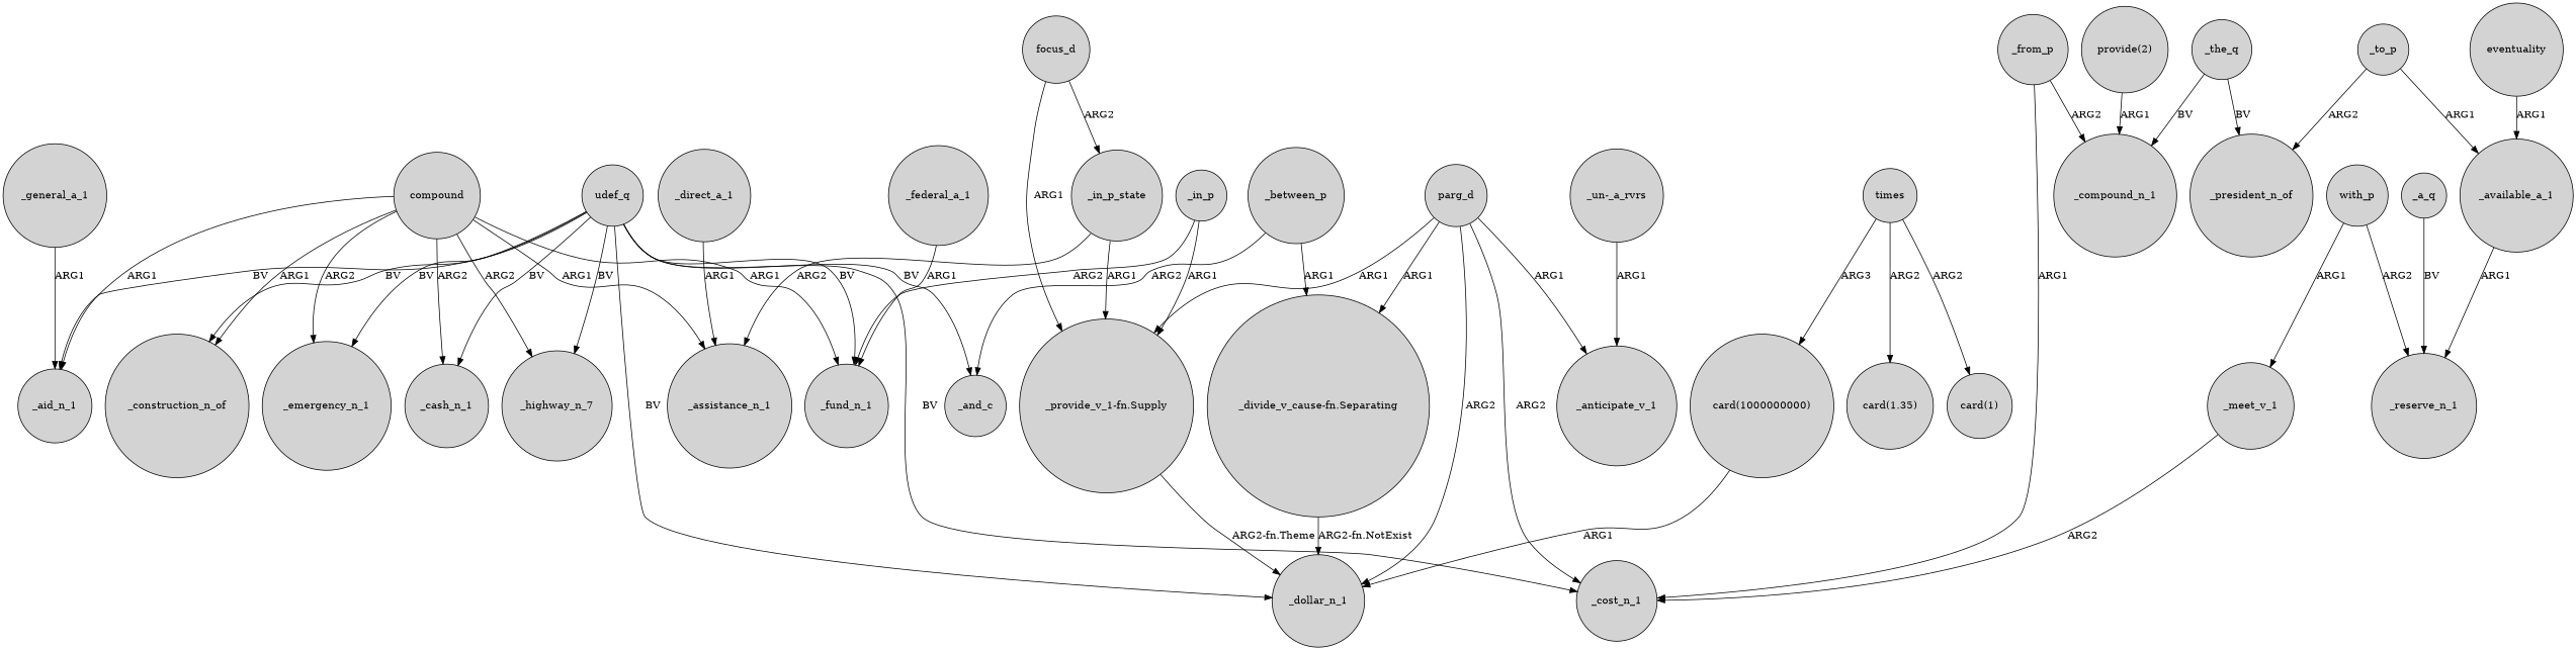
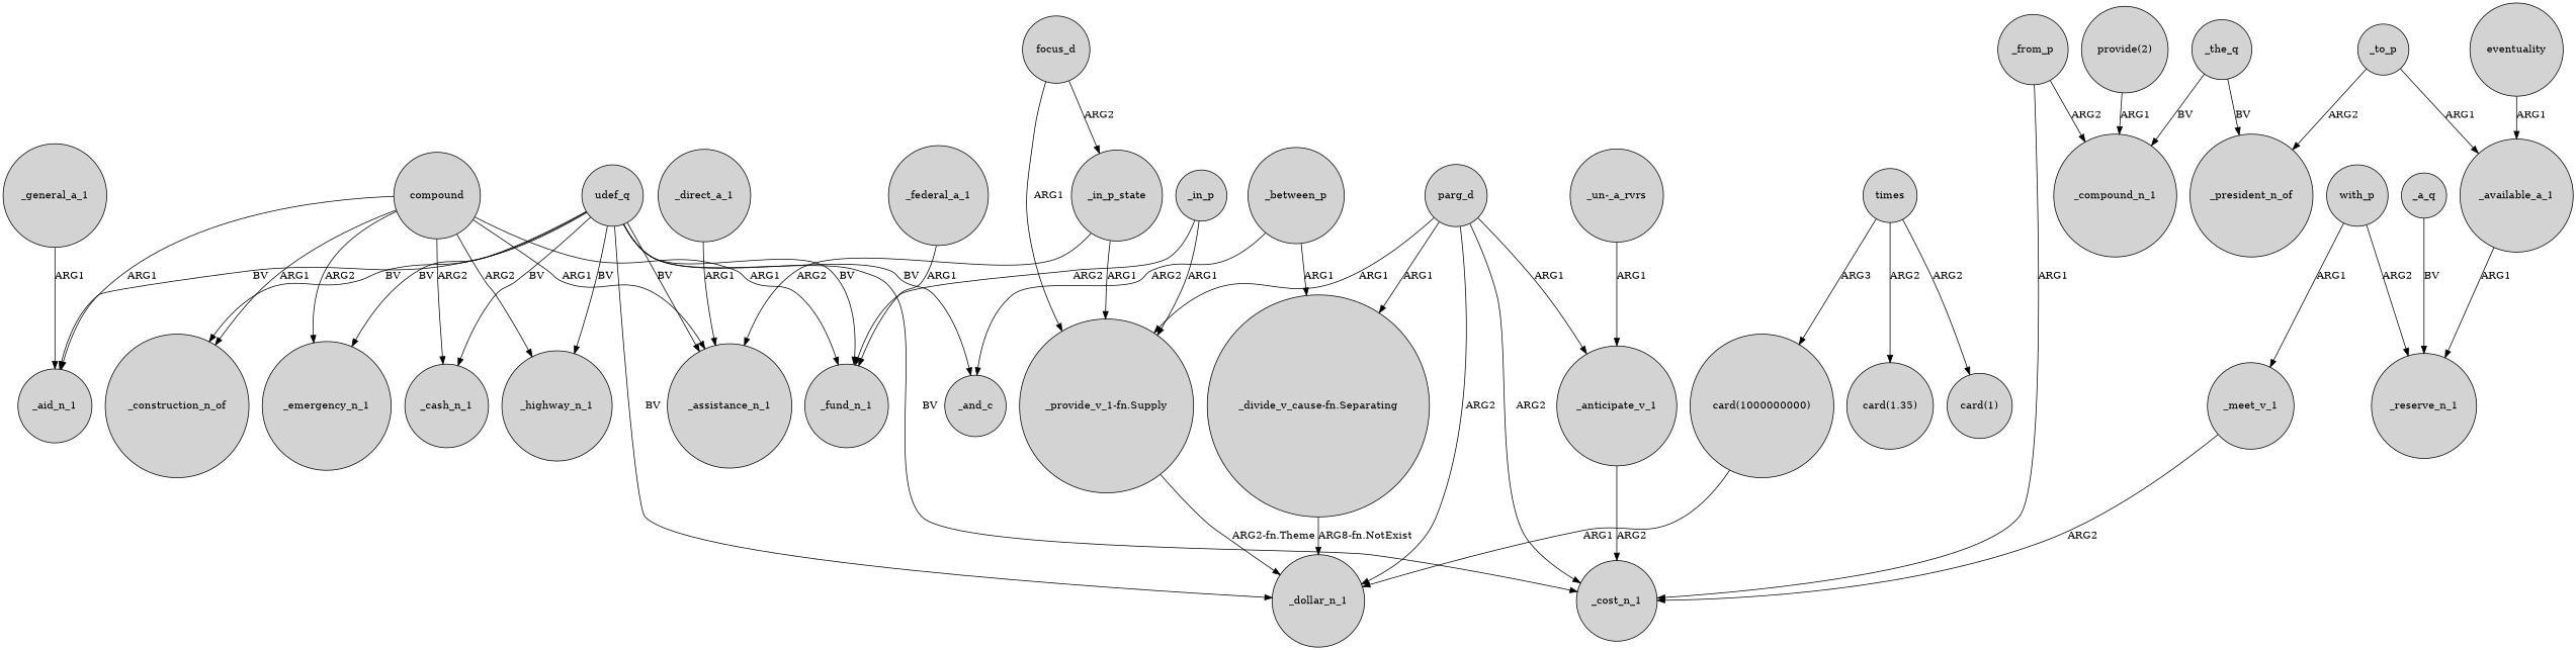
  digraph {
    node [shape=circle style=filled]
    compound
    _emergency_n_1
-   _highway_n_1 [label=_highway_n_7]
+   _highway_n_1
    _aid_n_1
    _cash_n_1
    _assistance_n_1
    _fund_n_1
    _construction_n_of
    _in_p
    "_provide_v_1-fn.Supply"
    _dollar_n_1
    udef_q
    _cost_n_1
    _and_c
    _to_p
    _president_n_of
    _available_a_1
    _reserve_n_1
    _the_q
    n20 [label=_compound_n_1]
    parg_d
    "_divide_v_cause-fn.Separating"
    _anticipate_v_1
    _from_p
    _general_a_1
    "_un-_a_rvrs"
    focus_d
    _in_p_state
    _a_q
    with_p
    _meet_v_1
    _between_p
    n33 [label="provide(2)"]
    times
    "card(1000000000)"
    "card(1.35)"
    "card(1)"
    eventuality
    _federal_a_1
    _direct_a_1
    compound -> _emergency_n_1 [label=ARG2]
    compound -> _highway_n_1 [label=ARG2]
    compound -> _aid_n_1 [label=ARG1]
    compound -> _cash_n_1 [label=ARG2]
    compound -> _assistance_n_1 [label=ARG1]
    compound -> _fund_n_1 [label=ARG1]
    compound -> _construction_n_of [label=ARG1]
    _in_p -> _fund_n_1 [label=ARG2]
    _in_p -> "_provide_v_1-fn.Supply" [label=ARG1]
    "_provide_v_1-fn.Supply" -> _dollar_n_1 [label="ARG2-fn.Theme"]
    udef_q -> _emergency_n_1 [label=BV]
    udef_q -> _highway_n_1 [label=BV]
    udef_q -> _aid_n_1 [label=BV]
    udef_q -> _cash_n_1 [label=BV]
+   udef_q -> _assistance_n_1 [label=BV]
    udef_q -> _fund_n_1 [label=BV]
    udef_q -> _construction_n_of [label=BV]
    udef_q -> _dollar_n_1 [label=BV]
    udef_q -> _cost_n_1 [label=BV]
    udef_q -> _and_c [label=BV]
    _to_p -> _president_n_of [label=ARG2]
    _to_p -> _available_a_1 [label=ARG1]
    _available_a_1 -> _reserve_n_1 [label=ARG1]
    _the_q -> _president_n_of [label=BV]
    _the_q -> n20 [label=BV]
    parg_d -> "_provide_v_1-fn.Supply" [label=ARG1]
    parg_d -> _dollar_n_1 [label=ARG2]
    parg_d -> _cost_n_1 [label=ARG2]
    parg_d -> "_divide_v_cause-fn.Separating" [label=ARG1]
    parg_d -> _anticipate_v_1 [label=ARG1]
-   "_divide_v_cause-fn.Separating" -> _dollar_n_1 [label="ARG2-fn.NotExist"]
+   "_divide_v_cause-fn.Separating" -> _dollar_n_1 [label="ARG8-fn.NotExist"]
+   _anticipate_v_1 -> _cost_n_1 [label=ARG2]
    _from_p -> _cost_n_1 [label=ARG1]
    _from_p -> n20 [label=ARG2]
    _general_a_1 -> _aid_n_1 [label=ARG1]
    "_un-_a_rvrs" -> _anticipate_v_1 [label=ARG1]
    focus_d -> "_provide_v_1-fn.Supply" [label=ARG1]
    focus_d -> _in_p_state [label=ARG2]
    _in_p_state -> _assistance_n_1 [label=ARG2]
    _in_p_state -> "_provide_v_1-fn.Supply" [label=ARG1]
    _a_q -> _reserve_n_1 [label=BV]
    with_p -> _reserve_n_1 [label=ARG2]
    with_p -> _meet_v_1 [label=ARG1]
    _meet_v_1 -> _cost_n_1 [label=ARG2]
    _between_p -> _and_c [label=ARG2]
    _between_p -> "_divide_v_cause-fn.Separating" [label=ARG1]
    n33 -> n20 [label=ARG1]
    times -> "card(1000000000)" [label=ARG3]
    times -> "card(1.35)" [label=ARG2]
    times -> "card(1)" [label=ARG2]
    "card(1000000000)" -> _dollar_n_1 [label=ARG1]
    eventuality -> _available_a_1 [label=ARG1]
    _federal_a_1 -> _fund_n_1 [label=ARG1]
    _direct_a_1 -> _assistance_n_1 [label=ARG1]
  }
